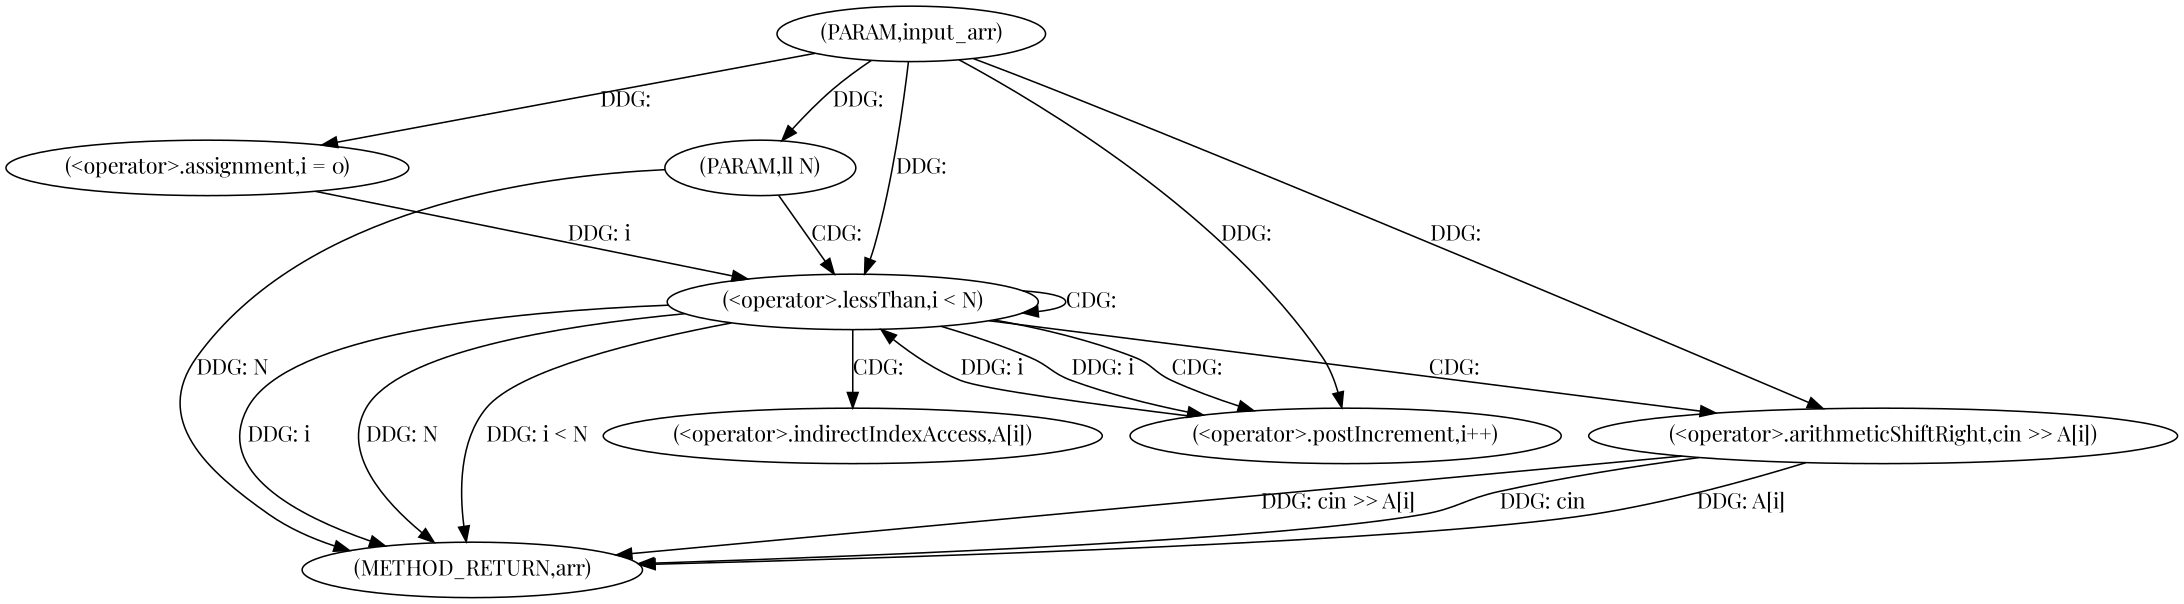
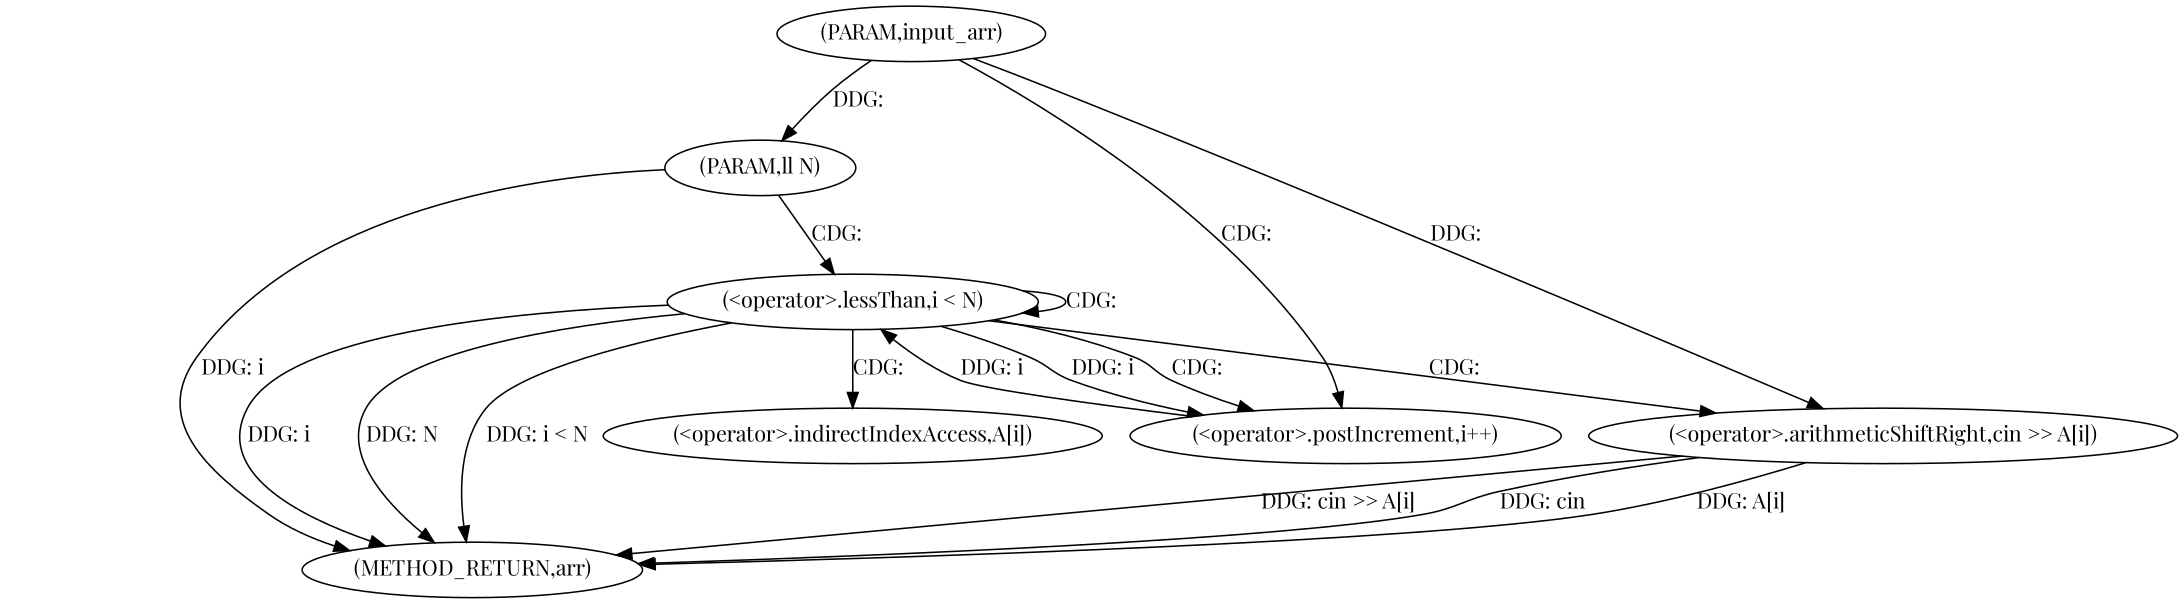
  digraph {
    fontname="Playfair Display"
    node [fontname="Playfair Display"]
    edge [fontname="Playfair Display"]
    n1 [label="(PARAM,input_arr)"]
    n2 [label="(PARAM,ll N)"]
-   n3 [label="(<operator>.assignment,i = 0)"]
    n4 [label="(<operator>.lessThan,i < N)"]
    n5 [label="(<operator>.postIncrement,i++)"]
    n6 [label="(<operator>.arithmeticShiftRight,cin >> A[i])"]
    n7 [label="(METHOD_RETURN,arr)"]
    n8 [label="(<operator>.indirectIndexAccess,A[i])"]
    n1 -> n2 [label="DDG: "]
-   n1 -> n3 [label="DDG: "]
-   n1 -> n4 [label="DDG: "]
-   n1 -> n5 [label="DDG: "]
+   n1 -> n5 [label="CDG: "]
    n1 -> n6 [label="DDG: "]
    n2 -> n4 [label="CDG: "]
-   n2 -> n7 [label="DDG: N"]
-   n3 -> n4 [label="DDG: i"]
+   n2 -> n7 [label="DDG: i"]
    n4 -> n4 [label="CDG: "]
    n4 -> n5 [label="DDG: i"]
    n4 -> n5 [label="CDG: "]
    n4 -> n6 [label="CDG: "]
    n4 -> n7 [label="DDG: i"]
    n4 -> n7 [label="DDG: N"]
    n4 -> n7 [label="DDG: i < N"]
    n4 -> n8 [label="CDG: "]
    n5 -> n4 [label="DDG: i"]
    n6 -> n7 [label="DDG: A[i]"]
    n6 -> n7 [label="DDG: cin >> A[i]"]
    n6 -> n7 [label="DDG: cin"]
  }
